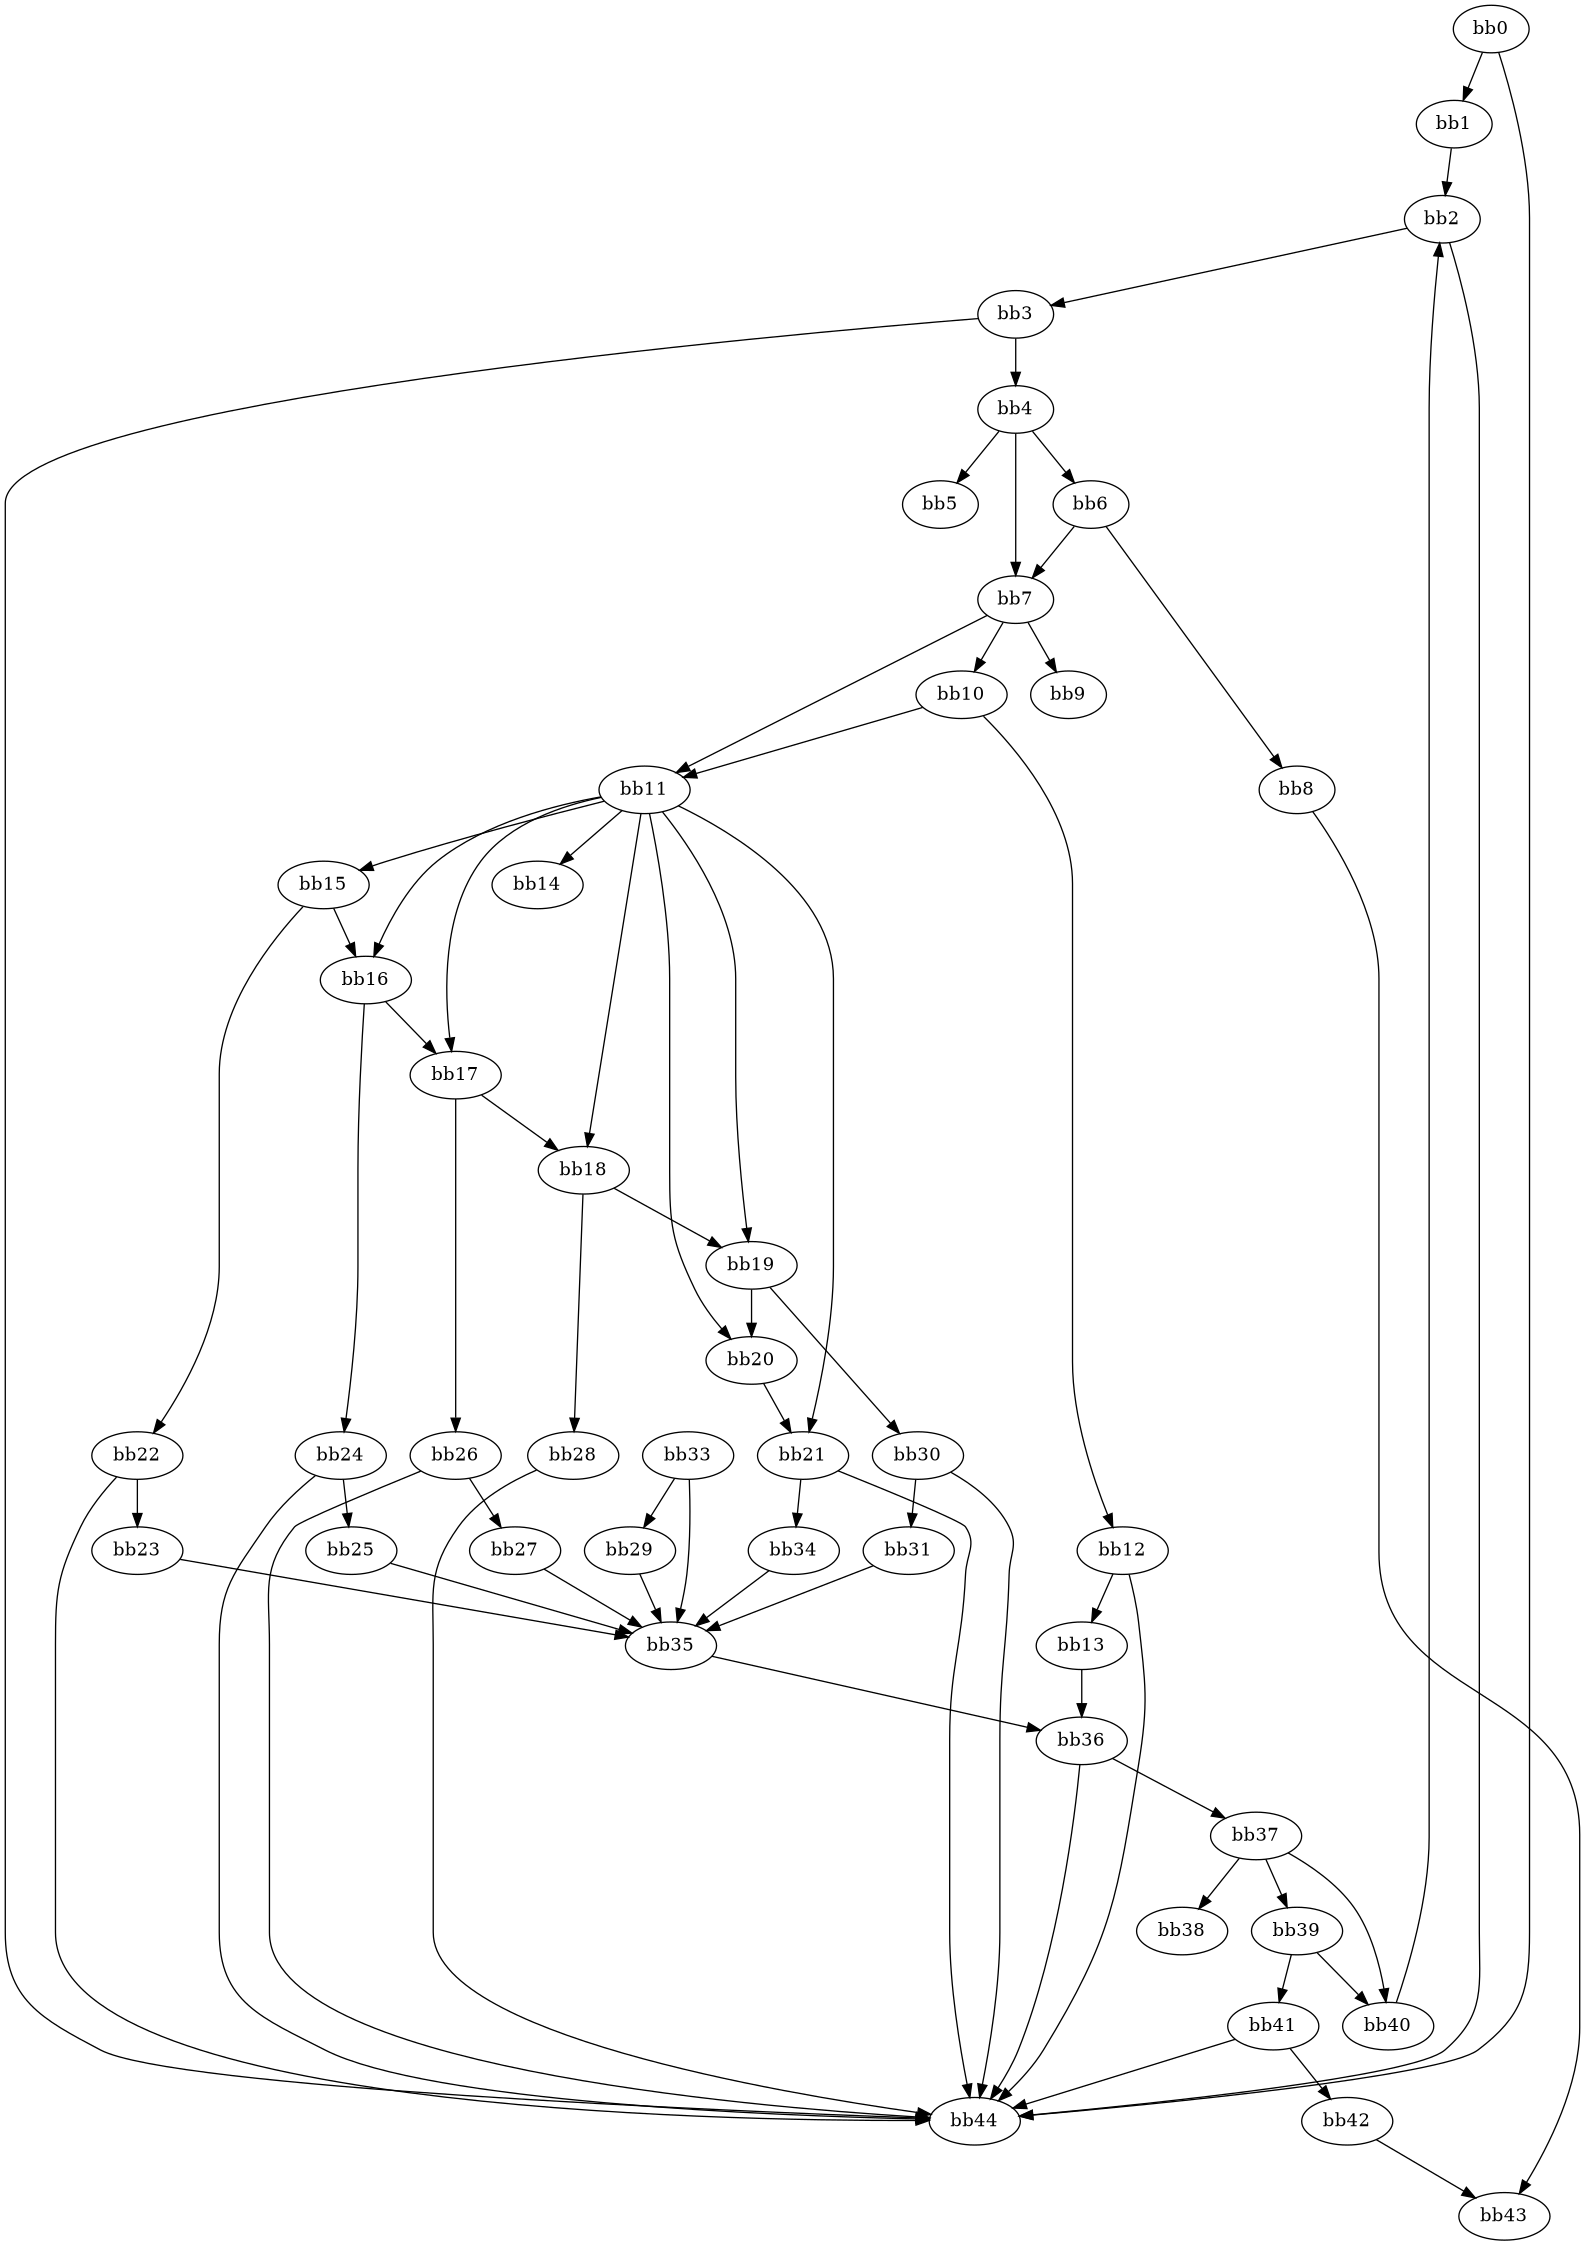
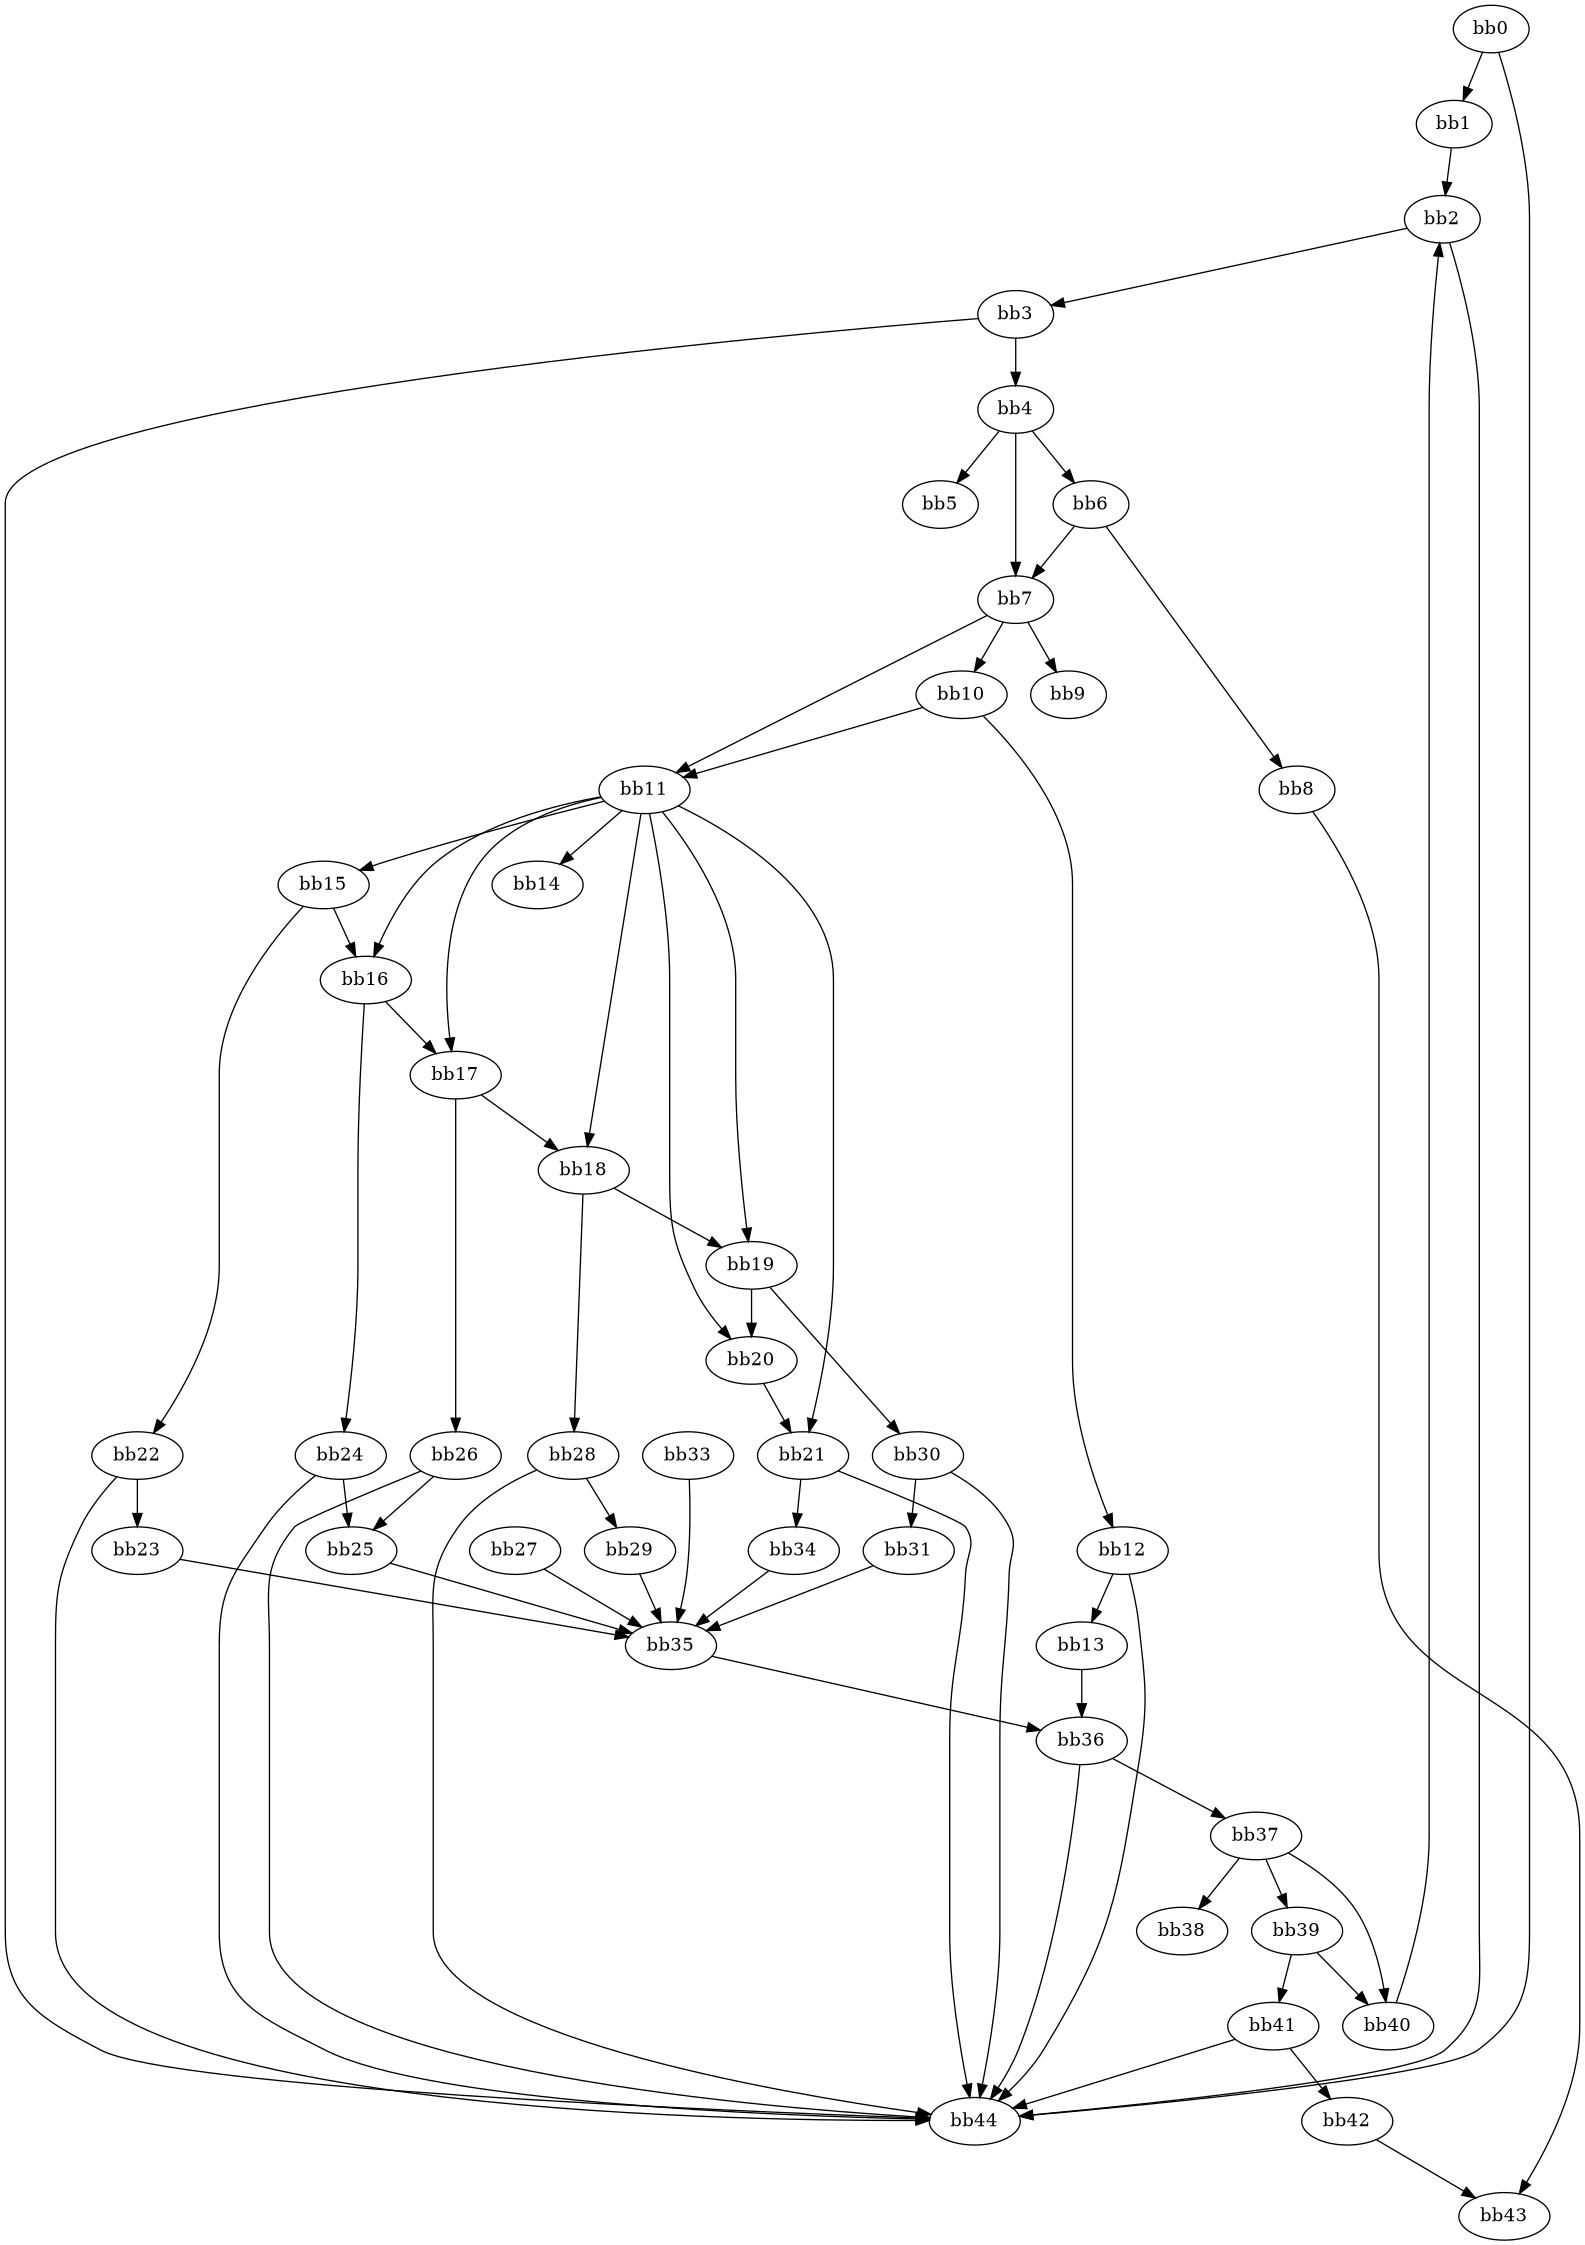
  digraph {
    n1 [label="bb0\l"]
    n2 [label="bb1\l"]
    n3 [label="bb44\l"]
    n4 [label="bb2\l"]
    n5 [label="bb3\l"]
    n6 [label="bb4\l"]
    n7 [label="bb5\l"]
    n8 [label="bb6\l"]
    n9 [label="bb7\l"]
    n10 [label="bb8\l"]
    n11 [label="bb9\l"]
    n12 [label="bb10\l"]
    n13 [label="bb11\l"]
    n14 [label="bb43\l"]
    n15 [label="bb12\l"]
    n16 [label="bb14\l"]
    n17 [label="bb15\l"]
    n18 [label="bb16\l"]
    n19 [label="bb17\l"]
    n20 [label="bb18\l"]
    n21 [label="bb19\l"]
    n22 [label="bb20\l"]
    n23 [label="bb21\l"]
    n24 [label="bb13\l"]
    n25 [label="bb22\l"]
    n26 [label="bb24\l"]
    n27 [label="bb26\l"]
    n28 [label="bb28\l"]
    n29 [label="bb30\l"]
    n30 [label="bb34\l"]
    n31 [label="bb36\l"]
    n32 [label="bb37\l"]
    n33 [label="bb23\l"]
    n34 [label="bb25\l"]
    n35 [label="bb27\l"]
    n36 [label="bb29\l"]
    n37 [label="bb31\l"]
    n38 [label="bb35\l"]
    n39 [label="bb33\l"]
    n40 [label="bb38\l"]
    n41 [label="bb39\l"]
    n42 [label="bb40\l"]
    n43 [label="bb41\l"]
    n44 [label="bb42\l"]
    n1 -> n2
    n1 -> n3
    n2 -> n4
    n4 -> n3
    n4 -> n5
    n5 -> n3
    n5 -> n6
    n6 -> n7
    n6 -> n8
    n6 -> n9
    n8 -> n9
    n8 -> n10
    n9 -> n11
    n9 -> n12
    n9 -> n13
    n10 -> n14
    n12 -> n13
    n12 -> n15
    n13 -> n16
    n13 -> n17
    n13 -> n18
    n13 -> n19
    n13 -> n20
    n13 -> n21
    n13 -> n22
    n13 -> n23
    n15 -> n3
    n15 -> n24
    n17 -> n18
    n17 -> n25
    n18 -> n19
    n18 -> n26
    n19 -> n20
    n19 -> n27
    n20 -> n21
    n20 -> n28
    n21 -> n22
    n21 -> n29
    n22 -> n23
    n23 -> n3
    n23 -> n30
    n24 -> n31
    n25 -> n3
    n25 -> n33
    n26 -> n3
    n26 -> n34
    n27 -> n3
-   n27 -> n35
+   n27 -> n34
    n28 -> n3
-   n39 -> n36
+   n28 -> n36
    n29 -> n3
    n29 -> n37
    n30 -> n38
    n31 -> n3
    n31 -> n32
    n32 -> n40
    n32 -> n41
    n32 -> n42
    n33 -> n38
    n34 -> n38
    n35 -> n38
    n36 -> n38
    n37 -> n38
    n38 -> n31
    n39 -> n38
    n41 -> n42
    n41 -> n43
    n42 -> n4
    n43 -> n3
    n43 -> n44
    n44 -> n14
  }
